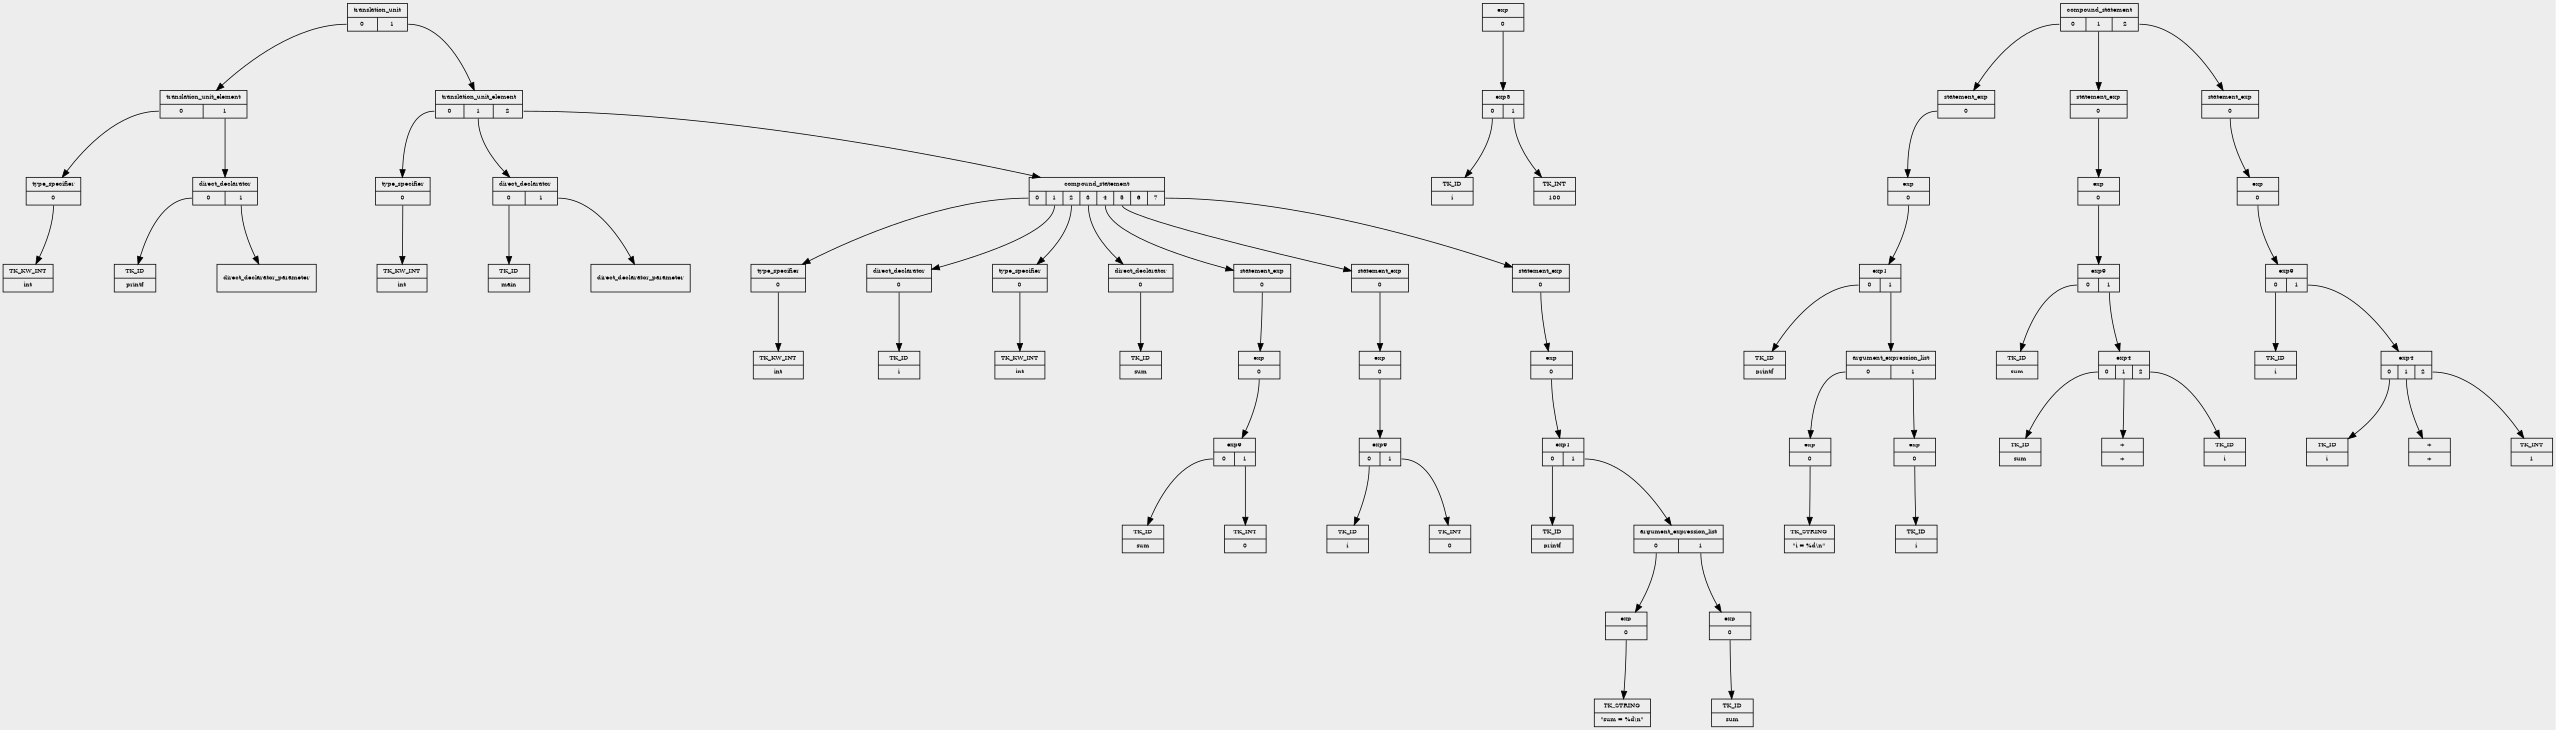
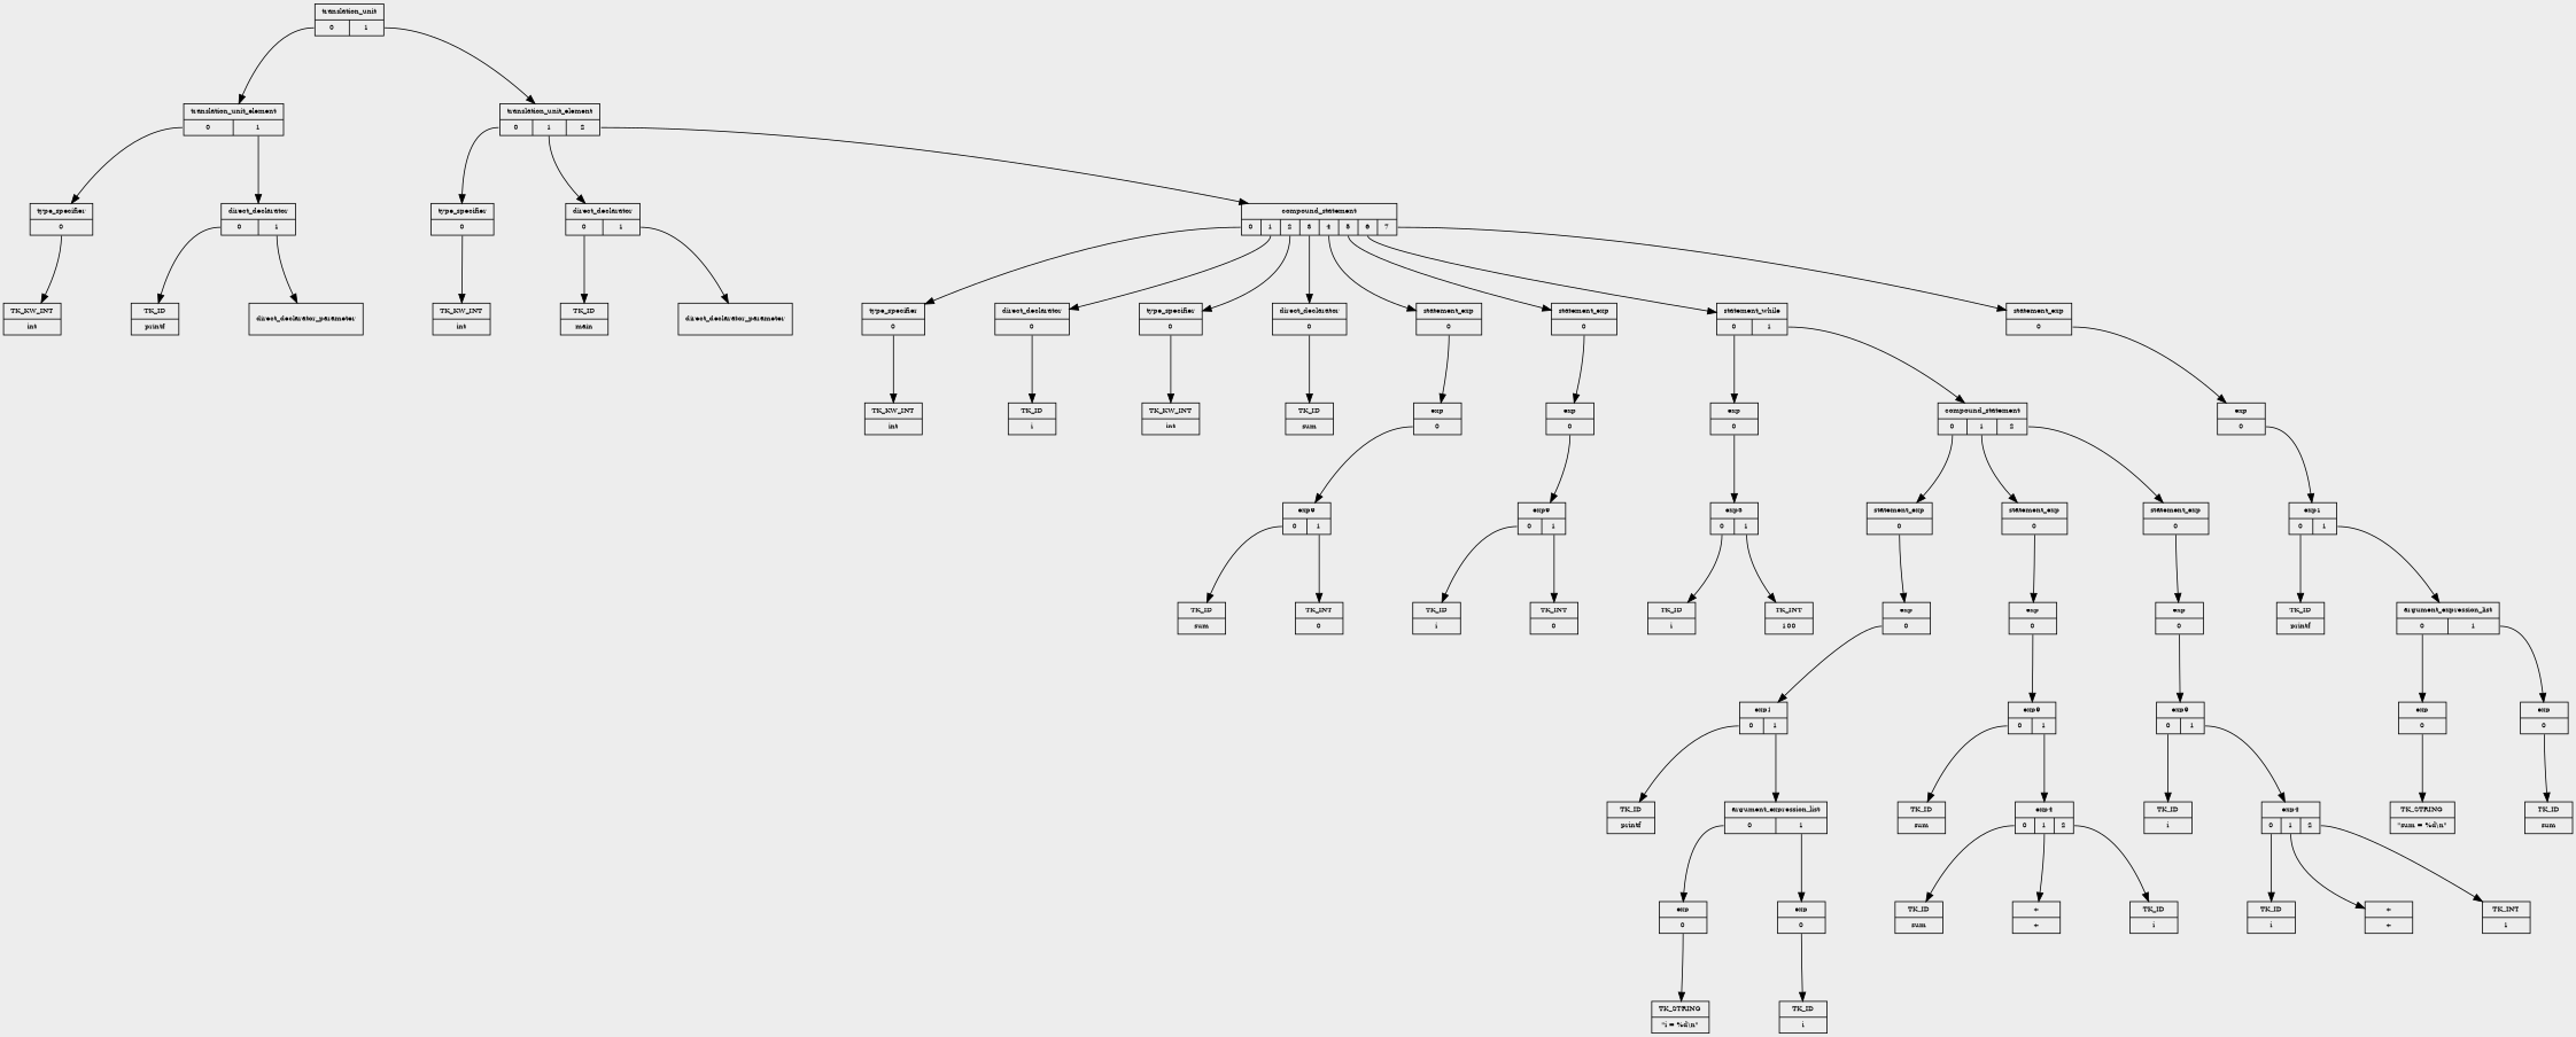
  digraph {
    bgcolor="#EDEDED"
    nodesep=1.1
    rankdir=TB
    ranksep=1.05
    node [fontsize=8 shape=record]
    edge [tailport=p0]
    n1 [label="{translation_unit|{<p0>0|<p1>1}}"]
    n2 [label="{translation_unit_element|{<p0>0|<p1>1}}"]
    n3 [label="{translation_unit_element|{<p0>0|<p1>1|<p2>2}}"]
    n4 [label="{type_specifier|{<p0>0}}"]
    n5 [label="{direct_declarator|{<p0>0|<p1>1}}"]
    n6 [label="{TK_KW_INT|int}"]
    n7 [label="{TK_ID|printf}"]
    n8 [label=direct_declarator_parameter]
    n9 [label="{type_specifier|{<p0>0}}"]
    n10 [label="{direct_declarator|{<p0>0|<p1>1}}"]
    n11 [label="{compound_statement|{<p0>0|<p1>1|<p2>2|<p3>3|<p4>4|<p5>5|<p6>6|<p7>7}}"]
    n12 [label="{TK_KW_INT|int}"]
    n13 [label="{TK_ID|main}"]
    n14 [label=direct_declarator_parameter]
    n15 [label="{type_specifier|{<p0>0}}"]
    n16 [label="{direct_declarator|{<p0>0}}"]
    n17 [label="{type_specifier|{<p0>0}}"]
    n18 [label="{direct_declarator|{<p0>0}}"]
    n19 [label="{statement_exp|{<p0>0}}"]
    n20 [label="{statement_exp|{<p0>0}}"]
+   n21 [label="{statement_while|{<p0>0|<p1>1}}"]
    n22 [label="{statement_exp|{<p0>0}}"]
    n23 [label="{TK_KW_INT|int}"]
    n24 [label="{TK_ID|i}"]
    n25 [label="{TK_KW_INT|int}"]
    n26 [label="{TK_ID|sum}"]
    n27 [label="{exp|{<p0>0}}"]
    n28 [label="{exp9|{<p0>0|<p1>1}}"]
    n29 [label="{TK_ID|sum}"]
    n30 [label="{TK_INT|0}"]
    n31 [label="{exp|{<p0>0}}"]
    n32 [label="{exp9|{<p0>0|<p1>1}}"]
    n33 [label="{TK_ID|i}"]
    n34 [label="{TK_INT|0}"]
    n35 [label="{exp|{<p0>0}}"]
    n36 [label="{compound_statement|{<p0>0|<p1>1|<p2>2}}"]
    n37 [label="{exp5|{<p0>0|<p1>1}}"]
    n38 [label="{TK_ID|i}"]
    n39 [label="{TK_INT|100}"]
    n40 [label="{statement_exp|{<p0>0}}"]
    n41 [label="{statement_exp|{<p0>0}}"]
    n42 [label="{statement_exp|{<p0>0}}"]
    n43 [label="{exp|{<p0>0}}"]
    n44 [label="{exp1|{<p0>0|<p1>1}}"]
    n45 [label="{TK_ID|printf}"]
    n46 [label="{argument_expression_list|{<p0>0|<p1>1}}"]
    n47 [label="{exp|{<p0>0}}"]
    n48 [label="{exp|{<p0>0}}"]
    n49 [label="{TK_STRING|\"i = %d\\n\"}"]
    n50 [label="{TK_ID|i}"]
    n51 [label="{exp|{<p0>0}}"]
    n52 [label="{exp9|{<p0>0|<p1>1}}"]
    n53 [label="{TK_ID|sum}"]
    n54 [label="{exp4|{<p0>0|<p1>1|<p2>2}}"]
    n55 [label="{TK_ID|sum}"]
    n56 [label="{+|+}"]
    n57 [label="{TK_ID|i}"]
    n58 [label="{exp|{<p0>0}}"]
    n59 [label="{exp9|{<p0>0|<p1>1}}"]
    n60 [label="{TK_ID|i}"]
    n61 [label="{exp4|{<p0>0|<p1>1|<p2>2}}"]
    n62 [label="{TK_ID|i}"]
    n63 [label="{+|+}"]
    n64 [label="{TK_INT|1}"]
    n65 [label="{exp|{<p0>0}}"]
    n66 [label="{exp1|{<p0>0|<p1>1}}"]
    n67 [label="{TK_ID|printf}"]
    n68 [label="{argument_expression_list|{<p0>0|<p1>1}}"]
    n69 [label="{exp|{<p0>0}}"]
    n70 [label="{exp|{<p0>0}}"]
    n71 [label="{TK_STRING|\"sum = %d\\n\"}"]
    n72 [label="{TK_ID|sum}"]
    n1 -> n2
    n1 -> n3 [tailport=p1]
    n2 -> n4
    n2 -> n5 [tailport=p1]
    n3 -> n9
    n3 -> n10 [tailport=p1]
    n3 -> n11 [tailport=p2]
    n4 -> n6
    n5 -> n7
    n5 -> n8 [tailport=p1]
    n9 -> n12
    n10 -> n13
    n10 -> n14 [tailport=p1]
    n11 -> n15
    n11 -> n16 [tailport=p1]
    n11 -> n17 [tailport=p2]
    n11 -> n18 [tailport=p3]
    n11 -> n19 [tailport=p4]
    n11 -> n20 [tailport=p5]
+   n11 -> n21 [tailport=p6]
    n11 -> n22 [tailport=p7]
    n15 -> n23
    n16 -> n24
    n17 -> n25
    n18 -> n26
    n19 -> n27
    n20 -> n31
+   n21 -> n35
+   n21 -> n36 [tailport=p1]
    n22 -> n65
    n27 -> n28
    n28 -> n29
    n28 -> n30 [tailport=p1]
    n31 -> n32
    n32 -> n33
    n32 -> n34 [tailport=p1]
    n35 -> n37
    n36 -> n40
    n36 -> n41 [tailport=p1]
    n36 -> n42 [tailport=p2]
    n37 -> n38
    n37 -> n39 [tailport=p1]
    n40 -> n43
    n41 -> n51
    n42 -> n58
    n43 -> n44
    n44 -> n45
    n44 -> n46 [tailport=p1]
    n46 -> n47
    n46 -> n48 [tailport=p1]
    n47 -> n49
    n48 -> n50
    n51 -> n52
    n52 -> n53
    n52 -> n54 [tailport=p1]
    n54 -> n55
    n54 -> n56 [tailport=p1]
    n54 -> n57 [tailport=p2]
    n58 -> n59
    n59 -> n60
    n59 -> n61 [tailport=p1]
    n61 -> n62
    n61 -> n63 [tailport=p1]
    n61 -> n64 [tailport=p2]
    n65 -> n66
    n66 -> n67
    n66 -> n68 [tailport=p1]
    n68 -> n69
    n68 -> n70 [tailport=p1]
    n69 -> n71
    n70 -> n72
  }
